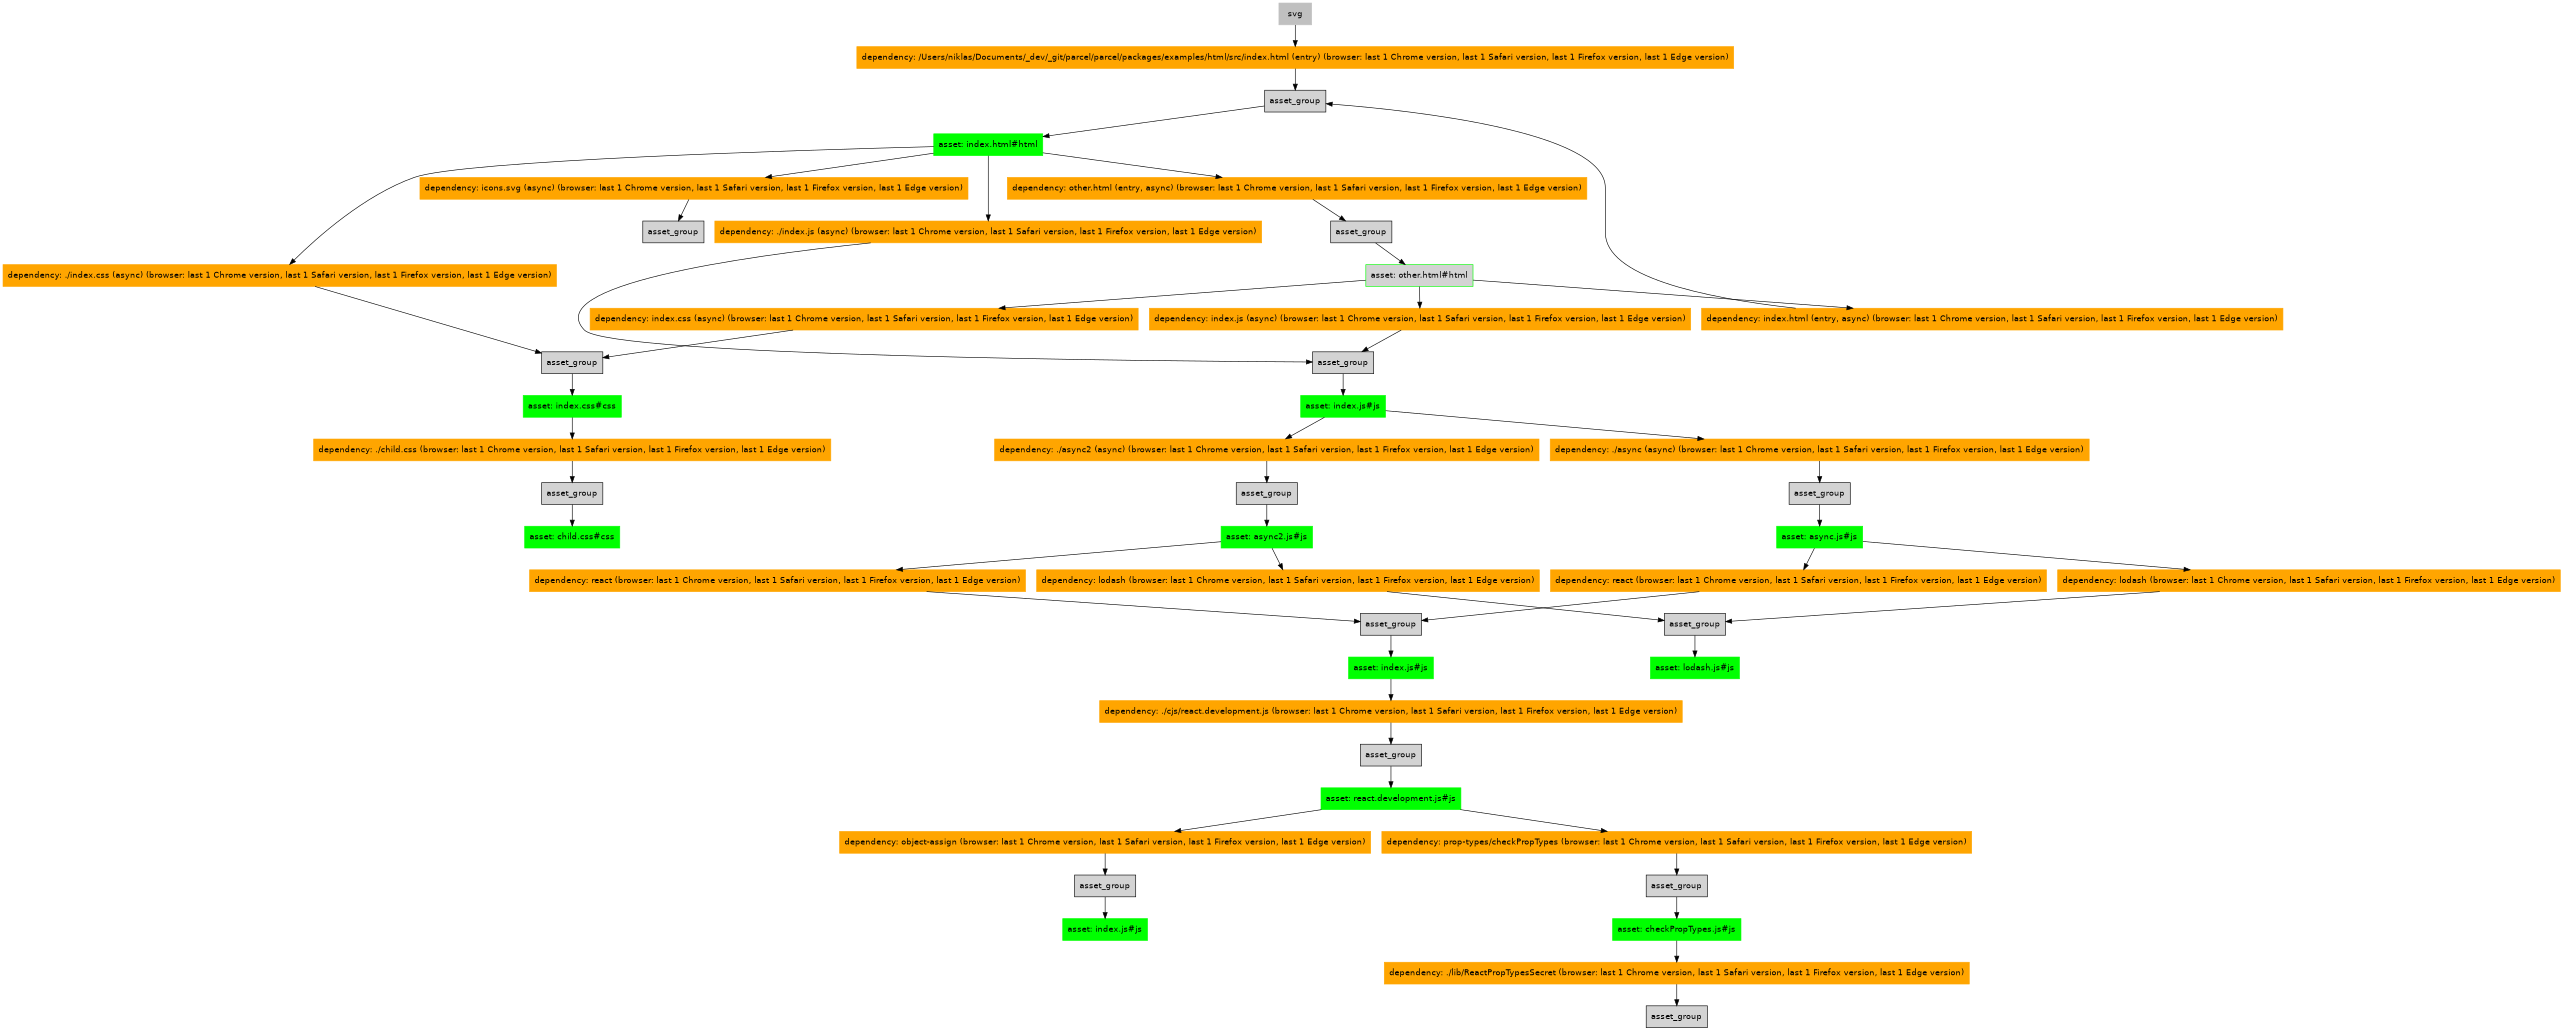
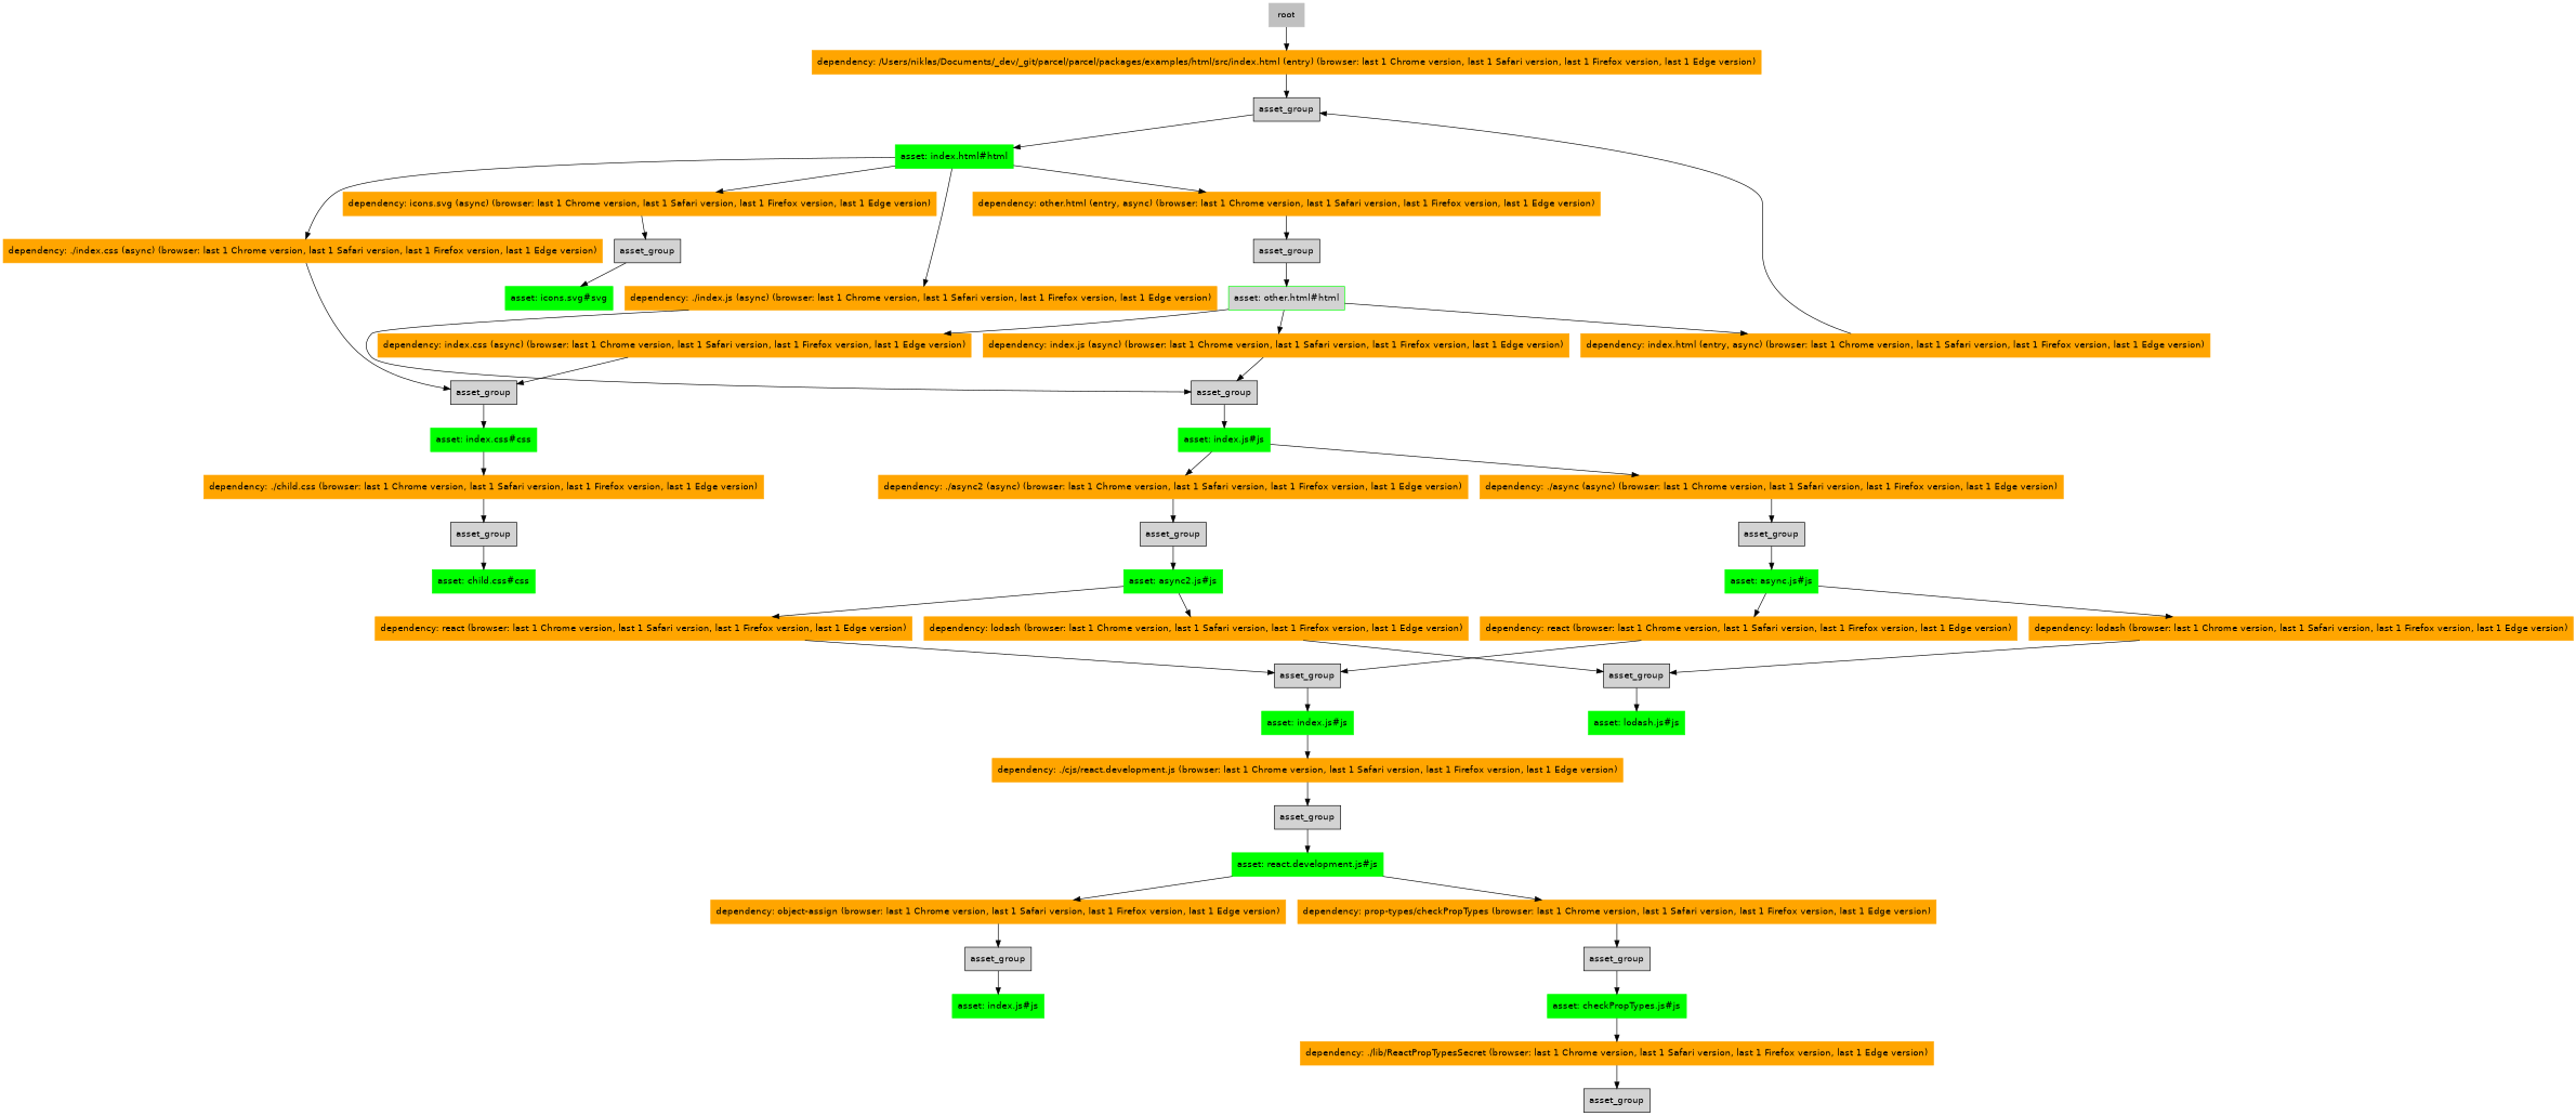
  digraph {
    fontname="DejaVu Sans"
    node [color=orange fontname="DejaVu Sans" shape=box style=filled]
    edge [fontname="DejaVu Sans"]
-   n1 [color=gray label=svg]
+   n1 [color=gray label=root]
    n2 [label="dependency: /Users/niklas/Documents/_dev/_git/parcel/parcel/packages/examples/html/src/index.html (entry) (browser: last 1 Chrome version, last 1 Safari version, last 1 Firefox version, last 1 Edge version)"]
    n3 [label=asset_group color=""]
    n4 [color=green label="asset: index.html#html"]
    n5 [label="dependency: ./index.css (async) (browser: last 1 Chrome version, last 1 Safari version, last 1 Firefox version, last 1 Edge version)"]
    n6 [label="dependency: ./index.js (async) (browser: last 1 Chrome version, last 1 Safari version, last 1 Firefox version, last 1 Edge version)"]
    n7 [label="dependency: other.html (entry, async) (browser: last 1 Chrome version, last 1 Safari version, last 1 Firefox version, last 1 Edge version)"]
    n8 [label="dependency: icons.svg (async) (browser: last 1 Chrome version, last 1 Safari version, last 1 Firefox version, last 1 Edge version)"]
    n9 [label=asset_group color=""]
    n10 [color=green label="asset: index.css#css"]
    n11 [label=asset_group color=""]
    n12 [color=green label="asset: index.js#js"]
    n13 [label=asset_group color=""]
    n14 [color=green fillcolor=lightgrey label="asset: other.html#html"]
    n15 [label=asset_group color=""]
+   n16 [color=green label="asset: icons.svg#svg"]
    n17 [label="dependency: ./child.css (browser: last 1 Chrome version, last 1 Safari version, last 1 Firefox version, last 1 Edge version)"]
    n18 [label="dependency: ./async (async) (browser: last 1 Chrome version, last 1 Safari version, last 1 Firefox version, last 1 Edge version)"]
    n19 [label="dependency: ./async2 (async) (browser: last 1 Chrome version, last 1 Safari version, last 1 Firefox version, last 1 Edge version)"]
    n20 [label="dependency: index.css (async) (browser: last 1 Chrome version, last 1 Safari version, last 1 Firefox version, last 1 Edge version)"]
    n21 [label="dependency: index.html (entry, async) (browser: last 1 Chrome version, last 1 Safari version, last 1 Firefox version, last 1 Edge version)"]
    n22 [label="dependency: index.js (async) (browser: last 1 Chrome version, last 1 Safari version, last 1 Firefox version, last 1 Edge version)"]
    n23 [label=asset_group color=""]
    n24 [color=green label="asset: child.css#css"]
    n25 [label=asset_group color=""]
    n26 [color=green label="asset: async.js#js"]
    n27 [label=asset_group color=""]
    n28 [color=green label="asset: async2.js#js"]
    n29 [label="dependency: react (browser: last 1 Chrome version, last 1 Safari version, last 1 Firefox version, last 1 Edge version)"]
    n30 [label="dependency: lodash (browser: last 1 Chrome version, last 1 Safari version, last 1 Firefox version, last 1 Edge version)"]
    n31 [label="dependency: react (browser: last 1 Chrome version, last 1 Safari version, last 1 Firefox version, last 1 Edge version)"]
    n32 [label="dependency: lodash (browser: last 1 Chrome version, last 1 Safari version, last 1 Firefox version, last 1 Edge version)"]
    n33 [label=asset_group color=""]
    n34 [color=green label="asset: index.js#js"]
    n35 [label=asset_group color=""]
    n36 [color=green label="asset: lodash.js#js"]
    n37 [label="dependency: ./cjs/react.development.js (browser: last 1 Chrome version, last 1 Safari version, last 1 Firefox version, last 1 Edge version)"]
    n38 [label=asset_group color=""]
    n39 [color=green label="asset: react.development.js#js"]
    n40 [label="dependency: object-assign (browser: last 1 Chrome version, last 1 Safari version, last 1 Firefox version, last 1 Edge version)"]
    n41 [label="dependency: prop-types/checkPropTypes (browser: last 1 Chrome version, last 1 Safari version, last 1 Firefox version, last 1 Edge version)"]
    n42 [label=asset_group color=""]
    n43 [color=green label="asset: index.js#js"]
    n44 [label=asset_group color=""]
    n45 [color=green label="asset: checkPropTypes.js#js"]
    n46 [label="dependency: ./lib/ReactPropTypesSecret (browser: last 1 Chrome version, last 1 Safari version, last 1 Firefox version, last 1 Edge version)"]
    n47 [label=asset_group color=""]
    n1 -> n2
    n2 -> n3
    n3 -> n4
    n4 -> n5
    n4 -> n6
    n4 -> n7
    n4 -> n8
    n5 -> n9
    n6 -> n11
    n7 -> n13
    n8 -> n15
    n9 -> n10
    n10 -> n17
    n11 -> n12
    n12 -> n18
    n12 -> n19
    n13 -> n14
    n14 -> n20
    n14 -> n21
    n14 -> n22
+   n15 -> n16
    n17 -> n23
    n18 -> n25
    n19 -> n27
    n20 -> n9
    n21 -> n3
    n22 -> n11
    n23 -> n24
    n25 -> n26
    n26 -> n29
    n26 -> n30
    n27 -> n28
    n28 -> n31
    n28 -> n32
    n29 -> n33
    n30 -> n35
    n31 -> n33
    n32 -> n35
    n33 -> n34
    n34 -> n37
    n35 -> n36
    n37 -> n38
    n38 -> n39
    n39 -> n40
    n39 -> n41
    n40 -> n42
    n41 -> n44
    n42 -> n43
    n44 -> n45
    n45 -> n46
    n46 -> n47
  }
